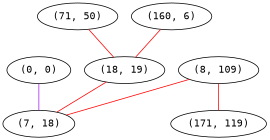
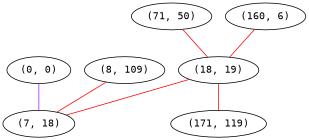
  graph {
    fontname="DejaVu Sans Mono"
    node [fontname="DejaVu Sans Mono"]
    edge [color=red fontname="DejaVu Sans Mono" weight=1]
    "(0, 0)"
    "(7, 18)"
    "(8, 109)"
    "(171, 119)"
    "(71, 50)"
    "(18, 19)"
    n7 [label="(160, 6)"]
    "(0, 0)" -- "(7, 18)" [color=purple weight=4]
    "(8, 109)" -- "(7, 18)"
-   "(8, 109)" -- "(171, 119)"
+   "(18, 19)" -- "(171, 119)"
    "(71, 50)" -- "(18, 19)"
    "(18, 19)" -- "(7, 18)"
    n7 -- "(18, 19)"
  }
